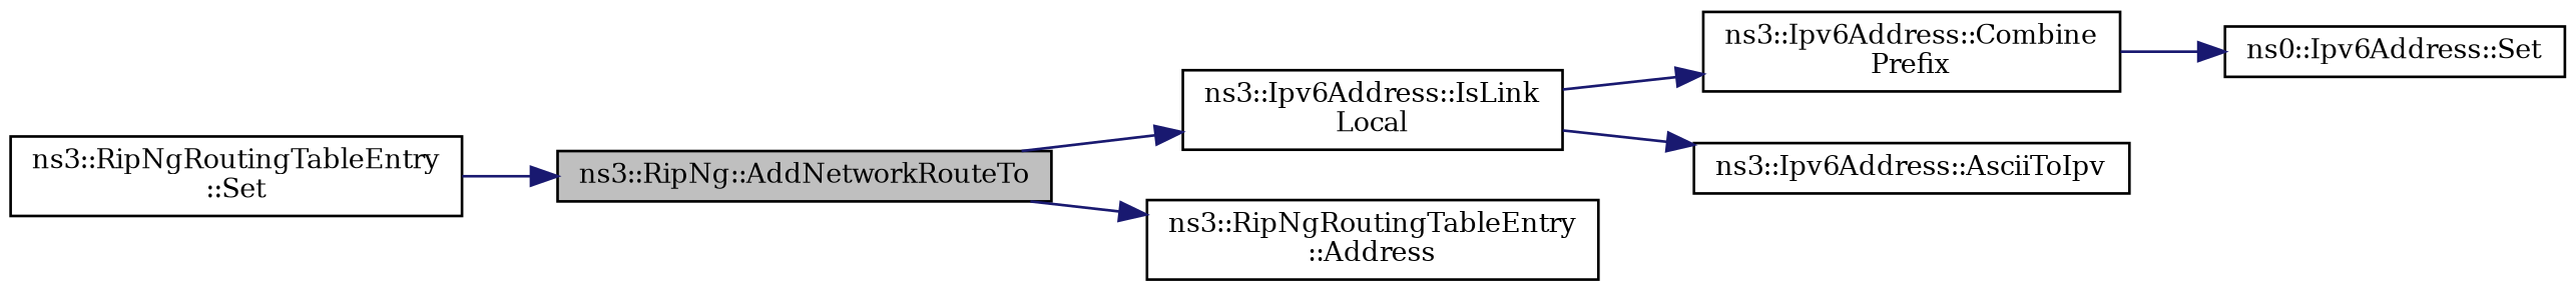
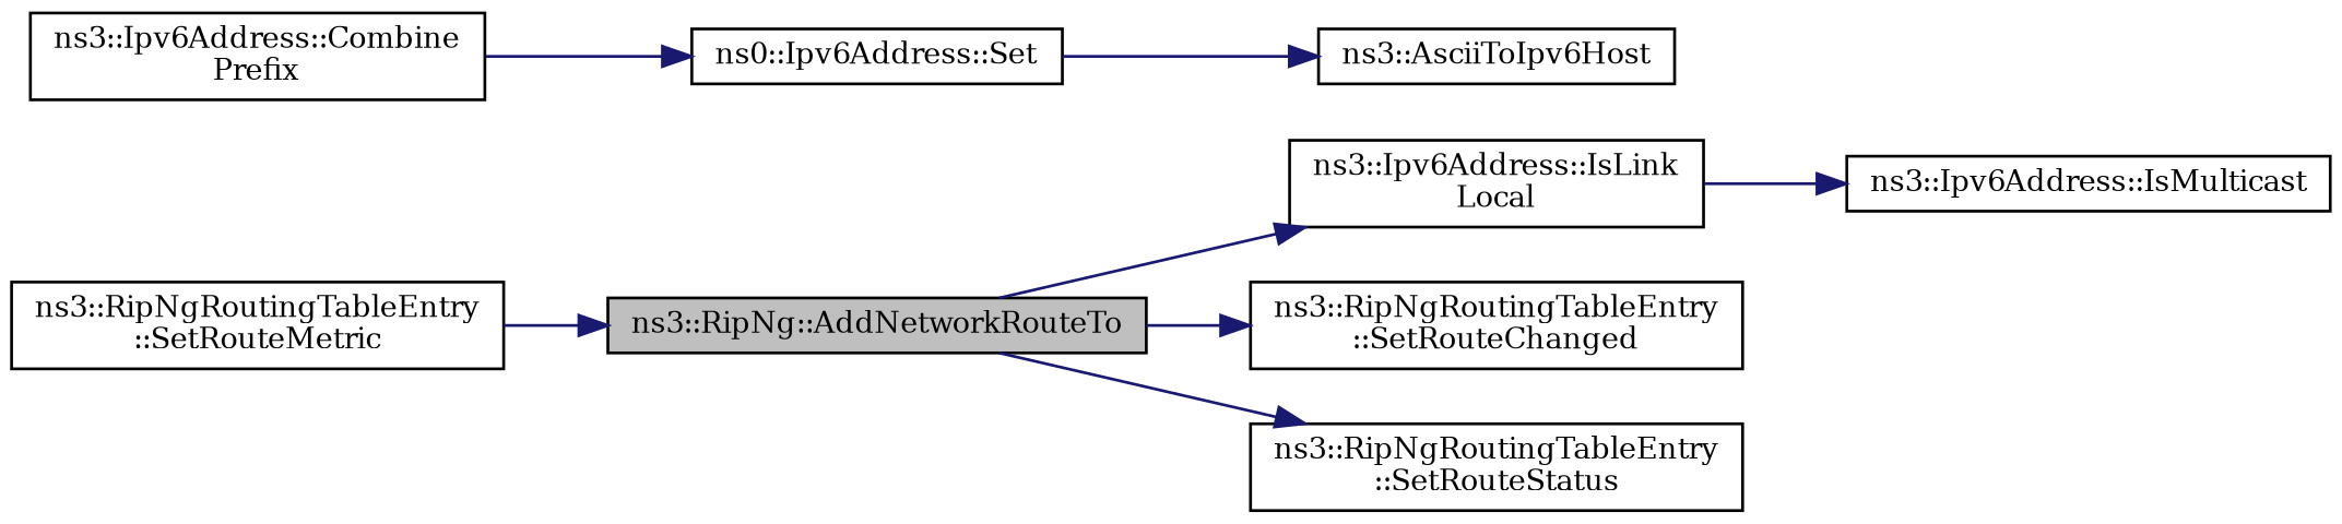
  digraph {
    fontname="DejaVu Serif"
    rankdir=LR
    node [color=black fillcolor=white fontname="DejaVu Serif" fontsize=10 shape=record style=filled]
    edge [color=midnightblue fontname="DejaVu Serif" fontsize=10 labelfontname=Helvetica labelfontsize=10 style=solid]
    n1 [fillcolor=grey75 fontcolor=black height=0.2 label="ns3::RipNg::AddNetworkRouteTo" width=0.4]
    n2 [height=0.2 label="ns3::Ipv6Address::IsLink\lLocal" width=0.4]
-   n4 [height=0.2 label="ns3::RipNgRoutingTableEntry\l::Address" width=0.4]
+   n3 [height=0.2 label="ns3::RipNgRoutingTableEntry\l::SetRouteChanged" width=0.4]
+   n4 [height=0.2 label="ns3::RipNgRoutingTableEntry\l::SetRouteStatus" width=0.4]
    n5 [height=0.2 label="ns3::Ipv6Address::Combine\lPrefix" width=0.4]
-   n6 [height=0.2 label="ns3::Ipv6Address::AsciiToIpv" width=0.4]
-   n7 [height=0.2 label="ns3::RipNgRoutingTableEntry\l::Set" width=0.4]
+   n6 [height=0.2 label="ns3::Ipv6Address::IsMulticast" width=0.4]
+   n7 [height=0.2 label="ns3::RipNgRoutingTableEntry\l::SetRouteMetric" width=0.4]
    n8 [height=0.2 label="ns0::Ipv6Address::Set" width=0.4]
+   n9 [height=0.2 label="ns3::AsciiToIpv6Host" width=0.4]
    n1 -> n2
+   n1 -> n3
    n1 -> n4
-   n2 -> n5
    n2 -> n6
    n5 -> n8
    n7 -> n1
+   n8 -> n9
  }
